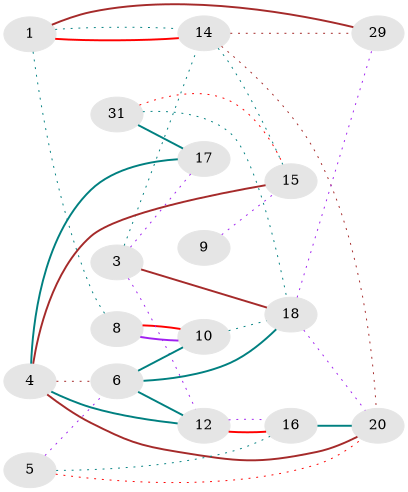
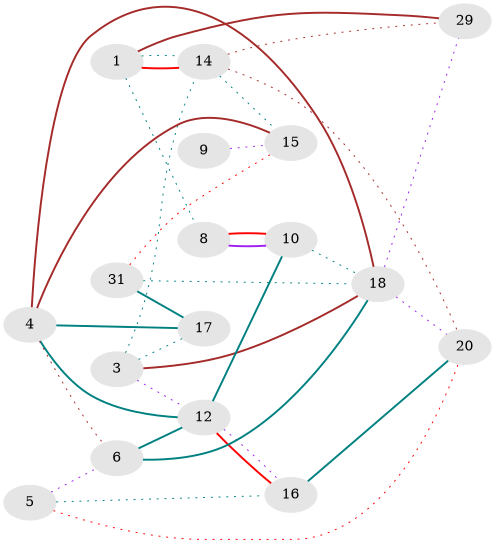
  graph {
    rankdir=LR
    node [color=gray90 style=filled]
    edge [color=teal style=dotted]
    1
    8
    14
    n4 [label=29]
    10
    15
    20
    3
    12 [super="+17"]
    n10 [label=17]
    18 [super="+2+7"]
    16
    4
    6
    5 [super="+17"]
    9 [super="+2+7"]
    n17 [label=31]
    1 -- 8
    1 -- 14 [color=red style=bold]
    1 -- 14
    1 -- n4 [color=brown style=bold]
    8 -- 10 [color=purple style=bold]
    8 -- 10 [color=red style=bold]
    14 -- n4 [color=brown]
    14 -- 15
    14 -- 20 [color=brown]
    10 -- 18
    3 -- 14
    3 -- 12 [color=purple]
-   3 -- n10 [color=purple]
+   3 -- n10
    3 -- 18 [color=brown style=bold]
    12 -- 16 [color=red style=bold]
    12 -- 16 [color=purple]
    18 -- n4 [color=purple]
    18 -- 20 [color=purple]
    16 -- 20 [style=bold]
    4 -- 15 [color=brown style=bold]
-   4 -- 20 [color=brown style=bold]
+   4 -- 18 [color=brown style=bold]
    4 -- 12 [style=bold]
    4 -- n10 [style=bold]
    4 -- 6 [color=brown]
-   6 -- 10 [style=bold]
+   12 -- 10 [style=bold]
    6 -- 12 [style=bold]
    6 -- 18 [style=bold]
    5 -- 20 [color=red]
    5 -- 16
    5 -- 6 [color=purple]
    9 -- 15 [color=purple]
    n17 -- 15 [color=red]
    n17 -- n10 [style=bold]
    n17 -- 18
  }
